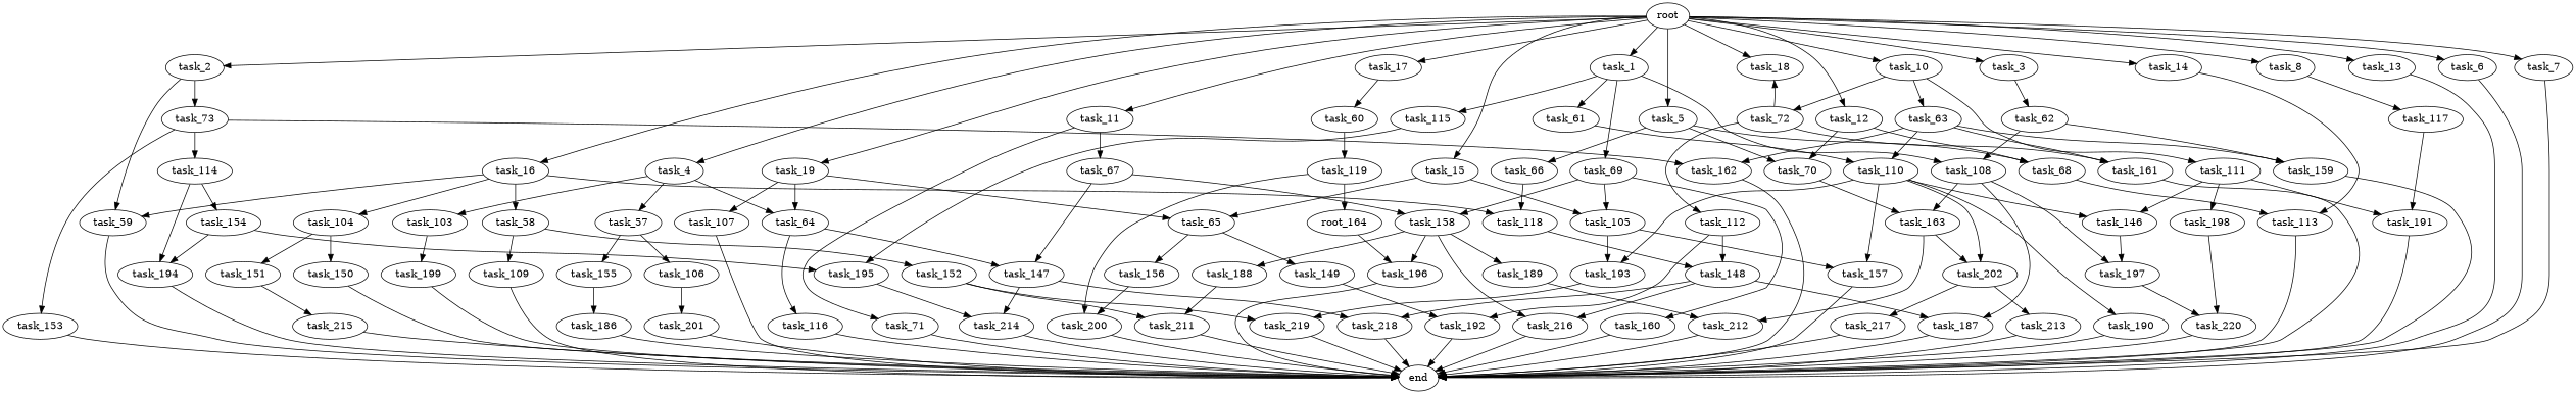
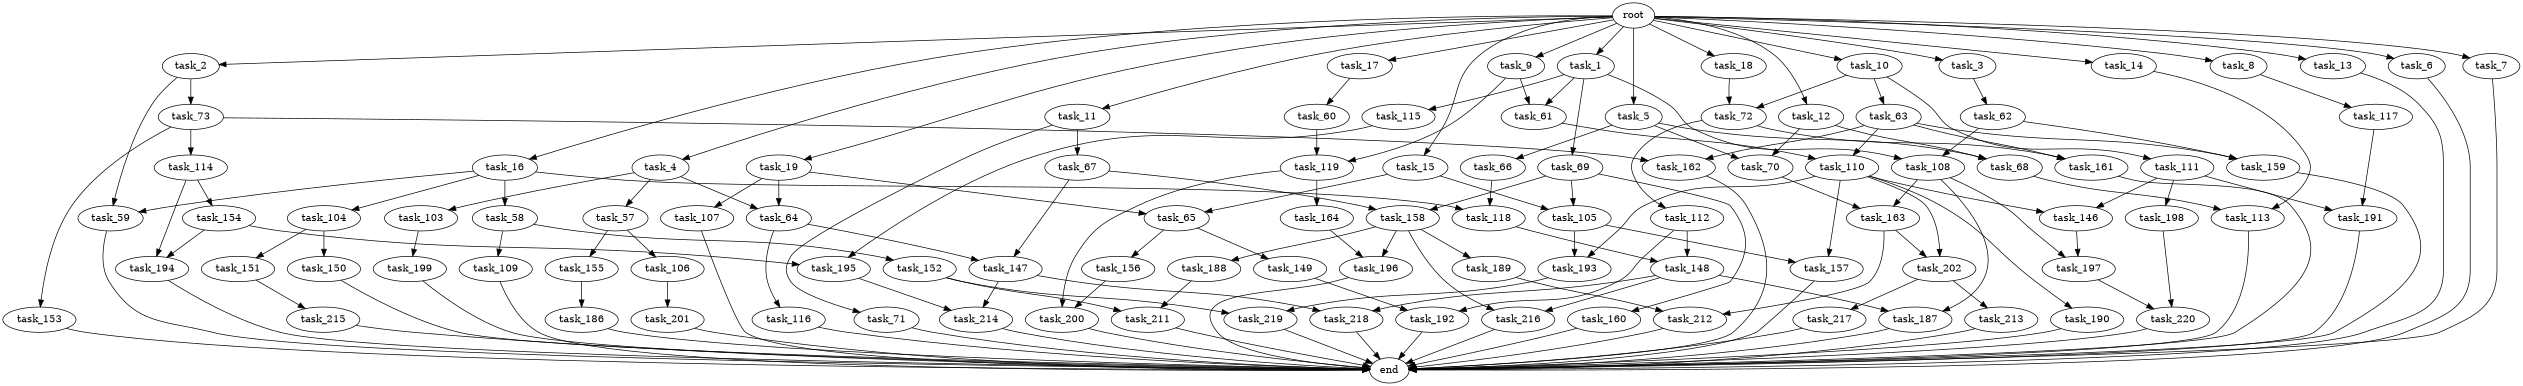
  digraph {
    task_149
    task_192
    end
    task_16
    task_58
    task_104
    task_59
    task_118
    task_152
    task_109
    task_150
    task_151
    task_148
    task_57
    task_106
    task_155
    task_201
    task_186
    task_212
    task_115
    task_195
    task_214
    task_158
    task_216
    task_188
    task_196
    task_189
    task_211
    task_19
    task_65
    task_64
    task_107
    task_156
    task_147
    task_116
    task_12
    task_68
    task_70
    task_113
    task_163
    task_190
    task_119
    task_200
-   task_164 [label=root_164]
+   task_164
    task_13
    task_11
    task_71
    task_67
    task_111
    task_198
    task_191
    task_146
    task_220
    task_197
    task_219
    task_117
    task_162
    task_215
    task_62
    task_108
    task_159
    task_187
    task_8
    task_1
    task_69
    task_61
    task_160
    task_105
    task_110
    task_2
    task_73
    task_153
    task_114
    task_218
    task_6
    task_72
    task_112
    task_161
    task_63
    task_202
    task_157
    task_193
    task_217
    root
    task_7
    task_18
    task_4
    task_10
    task_14
    task_15
    task_3
+   task_9
    task_5
    task_17
    task_103
    task_66
    task_60
    task_213
    task_154
    task_194
    task_199
    task_149 -> task_192
    task_192 -> end
    task_16 -> task_58
    task_16 -> task_104
    task_16 -> task_59
    task_16 -> task_118
    task_58 -> task_152
    task_58 -> task_109
    task_104 -> task_150
    task_104 -> task_151
    task_59 -> end
    task_118 -> task_148
    task_152 -> task_211
    task_152 -> task_219
    task_109 -> end
    task_150 -> end
    task_151 -> task_215
    task_148 -> task_216
    task_148 -> task_187
    task_148 -> task_218
    task_57 -> task_106
    task_57 -> task_155
    task_106 -> task_201
    task_155 -> task_186
    task_201 -> end
    task_186 -> end
    task_212 -> end
    task_115 -> task_195
    task_195 -> task_214
    task_214 -> end
    task_158 -> task_216
    task_158 -> task_188
    task_158 -> task_196
    task_158 -> task_189
    task_216 -> end
    task_188 -> task_211
    task_196 -> end
    task_189 -> task_212
    task_211 -> end
    task_19 -> task_65
    task_19 -> task_64
    task_19 -> task_107
    task_65 -> task_149
    task_65 -> task_156
    task_64 -> task_147
    task_64 -> task_116
    task_107 -> end
    task_156 -> task_200
    task_147 -> task_214
    task_147 -> task_218
    task_116 -> end
    task_12 -> task_68
    task_12 -> task_70
    task_68 -> task_113
    task_70 -> task_163
    task_113 -> end
    task_163 -> task_212
    task_163 -> task_202
    task_190 -> end
    task_119 -> task_200
    task_119 -> task_164
    task_200 -> end
    task_164 -> task_196
    task_13 -> end
    task_11 -> task_71
    task_11 -> task_67
    task_71 -> end
    task_67 -> task_158
    task_67 -> task_147
    task_111 -> task_198
    task_111 -> task_191
    task_111 -> task_146
    task_198 -> task_220
    task_191 -> end
    task_146 -> task_197
    task_220 -> end
    task_197 -> task_220
    task_219 -> end
    task_117 -> task_191
    task_162 -> end
    task_215 -> end
    task_62 -> task_108
    task_62 -> task_159
    task_108 -> task_163
    task_108 -> task_197
    task_108 -> task_187
    task_159 -> end
    task_187 -> end
    task_8 -> task_117
    task_1 -> task_115
    task_1 -> task_108
    task_1 -> task_69
    task_1 -> task_61
    task_69 -> task_158
    task_69 -> task_160
    task_69 -> task_105
    task_61 -> task_110
    task_160 -> end
    task_105 -> task_157
    task_105 -> task_193
    task_110 -> task_190
    task_110 -> task_146
    task_110 -> task_202
    task_110 -> task_157
    task_110 -> task_193
    task_2 -> task_59
    task_2 -> task_73
    task_73 -> task_162
    task_73 -> task_153
    task_73 -> task_114
    task_153 -> end
    task_114 -> task_154
    task_114 -> task_194
    task_218 -> end
    task_6 -> end
    task_72 -> task_112
    task_72 -> task_161
    task_112 -> task_192
    task_112 -> task_148
    task_161 -> end
    task_63 -> task_162
    task_63 -> task_159
    task_63 -> task_110
    task_63 -> task_161
    task_202 -> task_217
    task_202 -> task_213
    task_157 -> end
    task_193 -> task_219
    task_217 -> end
    root -> task_16
    root -> task_19
    root -> task_12
    root -> task_13
    root -> task_11
    root -> task_8
    root -> task_1
    root -> task_2
    root -> task_6
    root -> task_7
    root -> task_18
    root -> task_4
    root -> task_10
    root -> task_14
    root -> task_15
    root -> task_3
+   root -> task_9
    root -> task_5
    root -> task_17
    task_7 -> end
-   task_72 -> task_18
+   task_18 -> task_72
    task_4 -> task_57
    task_4 -> task_64
    task_4 -> task_103
    task_10 -> task_111
    task_10 -> task_72
    task_10 -> task_63
    task_14 -> task_113
    task_15 -> task_65
    task_15 -> task_105
    task_3 -> task_62
+   task_9 -> task_119
+   task_9 -> task_61
    task_5 -> task_68
    task_5 -> task_70
    task_5 -> task_66
    task_17 -> task_60
    task_103 -> task_199
    task_66 -> task_118
    task_60 -> task_119
    task_213 -> end
    task_154 -> task_195
    task_154 -> task_194
    task_194 -> end
    task_199 -> end
  }
